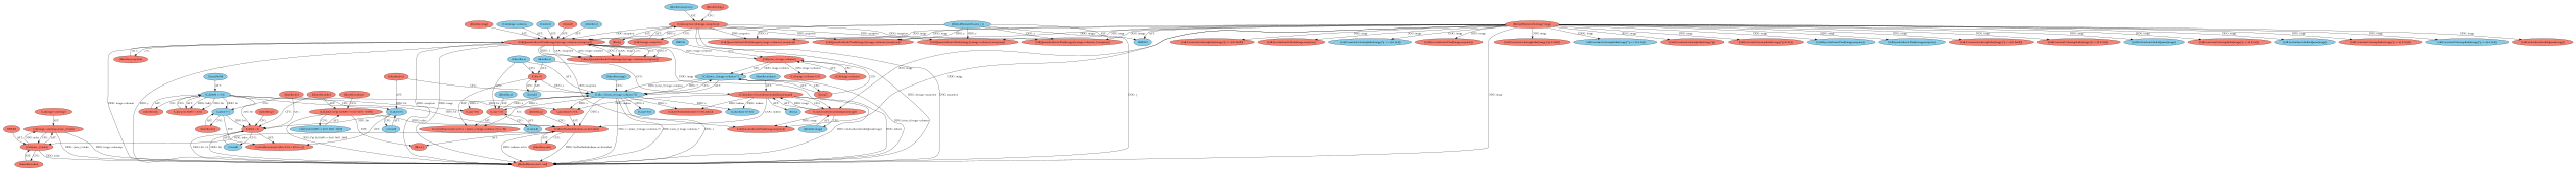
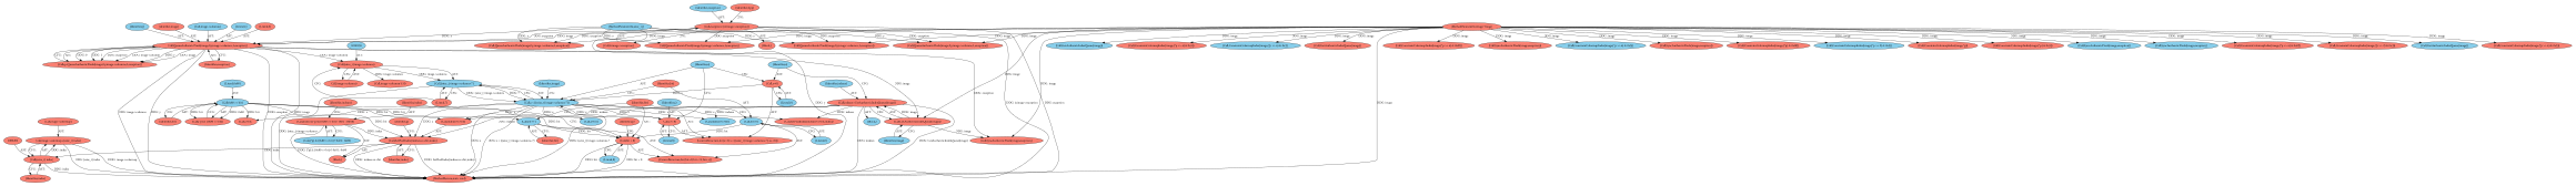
  digraph {
    fontname="EB Garamond"
    node [fillcolor=salmon fontname="EB Garamond" style=filled]
    edge [fontname="EB Garamond"]
    n1 [label="(Call,image->colormap+(ssize_t) index)"]
    n2 [label="(Call,(ssize_t) index)"]
    n3 [label="(MethodReturn,static void)"]
    n4 [label="(Identifier,index)"]
    n5 [label="(Call,SetPixelIndex(indexes+x+bit,index))"]
    n6 [label="(Block,)"]
    n7 [label="(Identifier,index)"]
    n8 [label="(Call,indexes=GetAuthenticIndexQueue(image))"]
    n9 [label="(Call,GetAuthenticIndexQueue(image))"]
    n10 [label="(Call,indexes+x+bit)"]
    n11 [fillcolor=skyblue label="(Call,indexes+x+bit)"]
    n12 [label="(Call,SetPixelIndex(indexes+x+bit,index))"]
    n13 [fillcolor=skyblue label="(Block,)"]
    n14 [fillcolor=skyblue label="(Identifier,image)"]
    n15 [label="(Call,SyncAuthenticPixels(image,exception))"]
    n16 [label="(Call,QueueAuthenticPixels(image,0,y,image->columns,1,exception))"]
    n17 [label="(Call,(ssize_t) image->columns)"]
    n18 [label="(Call,q=QueueAuthenticPixels(image,0,y,image->columns,1,exception))"]
    n19 [label="(Identifier,exception)"]
    n20 [fillcolor=skyblue label="(Call,(ssize_t) image->columns-7)"]
    n21 [label="(Call,image->columns % 8)"]
    n22 [label="(Call,image->columns)"]
    n23 [label="(MethodParameterIn,Image *image)"]
    n24 [label="(Call,ConstrainColormapIndex(image,(*p >> 4) & 0x3))"]
    n25 [fillcolor=skyblue label="(Call,ConstrainColormapIndex(image,(*p >> 6) & 0x3))"]
    n26 [label="(Call,GetAuthenticIndexQueue(image))"]
    n27 [label="(Call,QueueAuthenticPixels(image,0,y,image->columns,1,exception))"]
    n28 [label="(Call,QueueAuthenticPixels(image,0,y,image->columns,1,exception))"]
    n29 [label="(Call,ConstrainColormapIndex(image,(*p >> 4) & 0x0f))"]
    n30 [label="(Call,SyncAuthenticPixels(image,exception))"]
    n31 [fillcolor=skyblue label="(Call,ConstrainColormapIndex(image,(*p >> 4) & 0x3))"]
    n32 [label="(Call,QueueAuthenticPixels(image,0,y,image->columns,1,exception))"]
    n33 [label="(Call,SyncAuthenticPixels(image,exception))"]
    n34 [label="(Call,ConstrainColormapIndex(image,(*p) & 0x0f))"]
    n35 [fillcolor=skyblue label="(Call,ConstrainColormapIndex(image,(*p >> 2) & 0x3))"]
    n36 [label="(Call,ConstrainColormapIndex(image,*p))"]
    n37 [label="(Call,ConstrainColormapIndex(image,(*p) & 0x3))"]
    n38 [fillcolor=skyblue label="(Call,SyncAuthenticPixels(image,exception))"]
    n39 [fillcolor=skyblue label="(Call,SyncAuthenticPixels(image,exception))"]
    n40 [label="(Call,ConstrainColormapIndex(image,(*p >> 4) & 0x0f))"]
    n41 [label="(Call,ConstrainColormapIndex(image,(*p >> 2) & 0x3))"]
    n42 [fillcolor=skyblue label="(Call,GetAuthenticIndexQueue(image))"]
    n43 [label="(Call,ConstrainColormapIndex(image,(*p >> 6) & 0x3))"]
    n44 [label="(Call,QueueAuthenticPixels(image,0,y,image->columns,1,exception))"]
    n45 [fillcolor=skyblue label="(Call,GetAuthenticIndexQueue(image))"]
-   1000105 [fillcolor=skyblue]
    n47 [fillcolor=skyblue label="(MethodParameterIn,ssize_t y)"]
    n48 [label="(Call,exception=(&image->exception))"]
    n49 [label="(Call,&image->exception)"]
    n50 [label="(Block,)"]
    n51 [fillcolor=skyblue label="(Call,x < ((ssize_t) image->columns-7))"]
    n52 [label="(Call,x+=8)"]
    n53 [fillcolor=skyblue label="(Call,x+bit)"]
    n54 [label="(ControlStructure,for (x=0; x < ((ssize_t) image->columns-7); x+=8))"]
    n55 [label="(Call,x+bit)"]
    n56 [fillcolor=skyblue label="(Literal,8)"]
    n57 [label="(Literal,7)"]
    n58 [label="(Call,x=0)"]
    n59 [fillcolor=skyblue label="(Literal,0)"]
    n60 [fillcolor=skyblue label="(Call,0x80 >> bit)"]
    n61 [fillcolor=skyblue label="(Call,bit++)"]
    n62 [label="(Call,(*p) & (0x80 >> bit))"]
    n63 [label="(Identifier,bit)"]
    n64 [label="(Call,bit < 8)"]
    n65 [label="(ControlStructure,for (bit=0; bit < 8; bit++))"]
    n66 [label="(Identifier,bit)"]
    n67 [fillcolor=skyblue label="(Literal,8)"]
    n68 [fillcolor=skyblue label="(Call,bit=0)"]
    n69 [fillcolor=skyblue label="(Literal,0)"]
    n70 [label="(Call,index=((*p) & (0x80 >> bit) ? 0x01 : 0x00))"]
    n71 [fillcolor=skyblue label="(Call,(*p) & (0x80 >> bit) ? 0x01 : 0x00)"]
    n72 [fillcolor=skyblue label="(Literal,1)"]
    n73 [fillcolor=skyblue label="(Identifier,image)"]
    n74 [fillcolor=skyblue label="(Identifier,exception)"]
    n75 [label="(Identifier,bpp)"]
    n76 [label="(Identifier,index)"]
    n77 [label="(Literal,0)"]
    n78 [fillcolor=skyblue label="(Identifier,x)"]
    n79 [label="(Identifier,bit)"]
    n80 [fillcolor=skyblue label="(Identifier,x)"]
    n81 [label="(Identifier,indexes)"]
    n82 [fillcolor=skyblue label="(Identifier,indexes)"]
    n83 [fillcolor=skyblue label="(Identifier,y)"]
    n84 [label="(Identifier,image)"]
    n85 [fillcolor=skyblue label="(Call,image->columns)"]
    n86 [fillcolor=skyblue label="(Identifier,x)"]
    n87 [label="(Call,image->colormap)"]
    n88 [label="(Identifier,q)"]
    n89 [fillcolor=skyblue label="(Literal,0x80)"]
    n90 [label="(Identifier,p)"]
    n91 [label="(Identifier,bit)"]
    1000202
    1000158 [fillcolor=skyblue]
    n1 -> n2 [label="CFG: "]
    n1 -> n3 [label="DDG: (ssize_t) index"]
    n1 -> n3 [label="DDG: image->colormap"]
    n2 -> n1 [label="AST: "]
    n2 -> n1 [label="DDG: index"]
    n2 -> n3 [label="DDG: index"]
    n2 -> n4 [label="CFG: "]
    n4 -> n2 [label="AST: "]
    n5 -> n2 [label="DDG: index"]
    n5 -> n3 [label="DDG: SetPixelIndex(indexes+x+bit,index)"]
    n5 -> n3 [label="DDG: indexes+x+bit"]
    n5 -> n6 [label="AST: "]
    n5 -> n7 [label="CFG: "]
    n7 -> n5 [label="AST: "]
    n8 -> n3 [label="DDG: GetAuthenticIndexQueue(image)"]
    n8 -> n3 [label="DDG: indexes"]
    n8 -> n5 [label="DDG: indexes"]
    n8 -> n9 [label="CFG: "]
    n8 -> n10 [label="DDG: indexes"]
    n8 -> n11 [label="DDG: indexes"]
    n8 -> n12 [label="DDG: indexes"]
    n8 -> n13 [label="AST: "]
    n9 -> n8 [label="AST: "]
    n9 -> n8 [label="DDG: image"]
    n9 -> n14 [label="CFG: "]
    n9 -> n15 [label="DDG: image"]
    n10 -> n5 [label="AST: "]
    n14 -> n9 [label="AST: "]
    n16 -> n3 [label="DDG: image->columns"]
    n16 -> n3 [label="DDG: y"]
    n16 -> n3 [label="DDG: exception"]
    n16 -> n3 [label="DDG: image"]
    n16 -> n9 [label="DDG: image"]
    n16 -> n15 [label="DDG: exception"]
    n16 -> n17 [label="DDG: image->columns"]
    n16 -> n18 [label="AST: "]
    n16 -> n18 [label="DDG: 0"]
    n16 -> n18 [label="DDG: 1"]
    n16 -> n18 [label="DDG: exception"]
    n16 -> n18 [label="DDG: image->columns"]
    n16 -> n18 [label="DDG: y"]
    n16 -> n18 [label="DDG: image"]
    n16 -> n19 [label="CFG: "]
    n17 -> n20 [label="AST: "]
    n17 -> n20 [label="DDG: image->columns"]
    n17 -> n21 [label="DDG: image->columns"]
    n17 -> n22 [label="CFG: "]
    n18 -> n16 [label="CFG: "]
    n19 -> n16 [label="AST: "]
    n20 -> n3 [label="DDG: (ssize_t) image->columns"]
    n20 -> n51 [label="AST: "]
    n20 -> n51 [label="DDG: (ssize_t) image->columns"]
    n20 -> n51 [label="DDG: 7"]
    n20 -> n57 [label="CFG: "]
    n22 -> n17 [label="AST: "]
    n23 -> n3 [label="DDG: image"]
    n23 -> n9 [label="DDG: image"]
    n23 -> n15 [label="DDG: image"]
    n23 -> n16 [label="DDG: image"]
    n23 -> n24 [label="DDG: image"]
    n23 -> n25 [label="DDG: image"]
    n23 -> n26 [label="DDG: image"]
    n23 -> n27 [label="DDG: image"]
    n23 -> n28 [label="DDG: image"]
    n23 -> n29 [label="DDG: image"]
    n23 -> n30 [label="DDG: image"]
    n23 -> n31 [label="DDG: image"]
    n23 -> n32 [label="DDG: image"]
    n23 -> n33 [label="DDG: image"]
    n23 -> n34 [label="DDG: image"]
    n23 -> n35 [label="DDG: image"]
    n23 -> n36 [label="DDG: image"]
    n23 -> n37 [label="DDG: image"]
    n23 -> n38 [label="DDG: image"]
    n23 -> n39 [label="DDG: image"]
    n23 -> n40 [label="DDG: image"]
    n23 -> n41 [label="DDG: image"]
    n23 -> n42 [label="DDG: image"]
    n23 -> n43 [label="DDG: image"]
    n23 -> n44 [label="DDG: image"]
    n23 -> n45 [label="DDG: image"]
-   n23 -> 1000105 [label="AST: "]
    n47 -> n3 [label="DDG: y"]
    n47 -> n16 [label="DDG: y"]
    n47 -> n27 [label="DDG: y"]
    n47 -> n28 [label="DDG: y"]
    n47 -> n32 [label="DDG: y"]
    n47 -> n44 [label="DDG: y"]
-   n47 -> 1000105 [label="AST: "]
    n48 -> n3 [label="DDG: exception"]
    n48 -> n3 [label="DDG: &image->exception"]
    n48 -> n16 [label="DDG: exception"]
    n48 -> n27 [label="DDG: exception"]
    n48 -> n28 [label="DDG: exception"]
    n48 -> n32 [label="DDG: exception"]
    n48 -> n44 [label="DDG: exception"]
    n48 -> n49 [label="CFG: "]
    n48 -> n50 [label="AST: "]
    n49 -> n48 [label="AST: "]
    n51 -> n3 [label="DDG: x"]
    n51 -> n3 [label="DDG: x < ((ssize_t) image->columns-7)"]
    n51 -> n3 [label="DDG: (ssize_t) image->columns-7"]
    n51 -> n5 [label="DDG: x"]
    n51 -> n10 [label="DDG: x"]
    n51 -> n11 [label="DDG: x"]
    n51 -> n12 [label="DDG: x"]
    n51 -> n20 [label="CFG: "]
    n51 -> n52 [label="DDG: x"]
    n51 -> n53 [label="DDG: x"]
    n51 -> n54 [label="AST: "]
    n51 -> n55 [label="DDG: x"]
    n52 -> n51 [label="DDG: x"]
    n52 -> n54 [label="AST: "]
    n52 -> n56 [label="CFG: "]
    n56 -> n52 [label="AST: "]
    n57 -> n17 [label="CFG: "]
    n57 -> n20 [label="AST: "]
    n58 -> n51 [label="DDG: x"]
    n58 -> n54 [label="AST: "]
    n58 -> n59 [label="CFG: "]
    n59 -> n58 [label="AST: "]
    n60 -> n5 [label="DDG: bit"]
    n60 -> n10 [label="DDG: bit"]
    n60 -> n55 [label="DDG: bit"]
    n60 -> n61 [label="DDG: bit"]
    n60 -> n62 [label="AST: "]
    n60 -> n62 [label="DDG: 0x80"]
    n60 -> n62 [label="DDG: bit"]
    n60 -> n63 [label="CFG: "]
    n60 -> n64 [label="DDG: bit"]
    n61 -> n64 [label="DDG: bit"]
    n61 -> n65 [label="AST: "]
    n61 -> n66 [label="CFG: "]
    n62 -> n60 [label="CFG: "]
    n63 -> n60 [label="AST: "]
    n64 -> n3 [label="DDG: bit"]
    n64 -> n3 [label="DDG: bit < 8"]
    n64 -> n65 [label="AST: "]
    n64 -> n67 [label="CFG: "]
    n66 -> n61 [label="AST: "]
    n67 -> n64 [label="AST: "]
    n68 -> n64 [label="DDG: bit"]
    n68 -> n65 [label="AST: "]
    n68 -> n69 [label="CFG: "]
    n69 -> n68 [label="AST: "]
    n70 -> n3 [label="DDG: (*p) & (0x80 >> bit) ? 0x01 : 0x00"]
    n70 -> n5 [label="DDG: index"]
    n70 -> n6 [label="AST: "]
    n70 -> n71 [label="CFG: "]
    n71 -> n70 [label="AST: "]
    n72 -> n16 [label="AST: "]
    n73 -> n51 [label="CFG: "]
    n74 -> n48 [label="AST: "]
    n75 -> n48 [label="CFG: "]
    n76 -> n64 [label="CFG: "]
    n76 -> n70 [label="AST: "]
    n77 -> n16 [label="AST: "]
    n78 -> n52 [label="AST: "]
    n79 -> n51 [label="CFG: "]
    n79 -> n68 [label="AST: "]
    n80 -> n51 [label="AST: "]
    n80 -> n52 [label="CFG: "]
    n80 -> n58 [label="CFG: "]
    n81 -> n70 [label="CFG: "]
    n82 -> n8 [label="AST: "]
    n83 -> n16 [label="AST: "]
    n84 -> n16 [label="AST: "]
    n85 -> n16 [label="AST: "]
    n86 -> n8 [label="CFG: "]
    n86 -> n58 [label="AST: "]
    n87 -> n1 [label="AST: "]
    n88 -> n5 [label="CFG: "]
    n89 -> n60 [label="AST: "]
    n90 -> n64 [label="CFG: "]
    n91 -> n61 [label="CFG: "]
    n91 -> n64 [label="AST: "]
    n91 -> n68 [label="CFG: "]
    1000202 -> n2 [label="AST: "]
    1000158 -> n17 [label="AST: "]
  }
